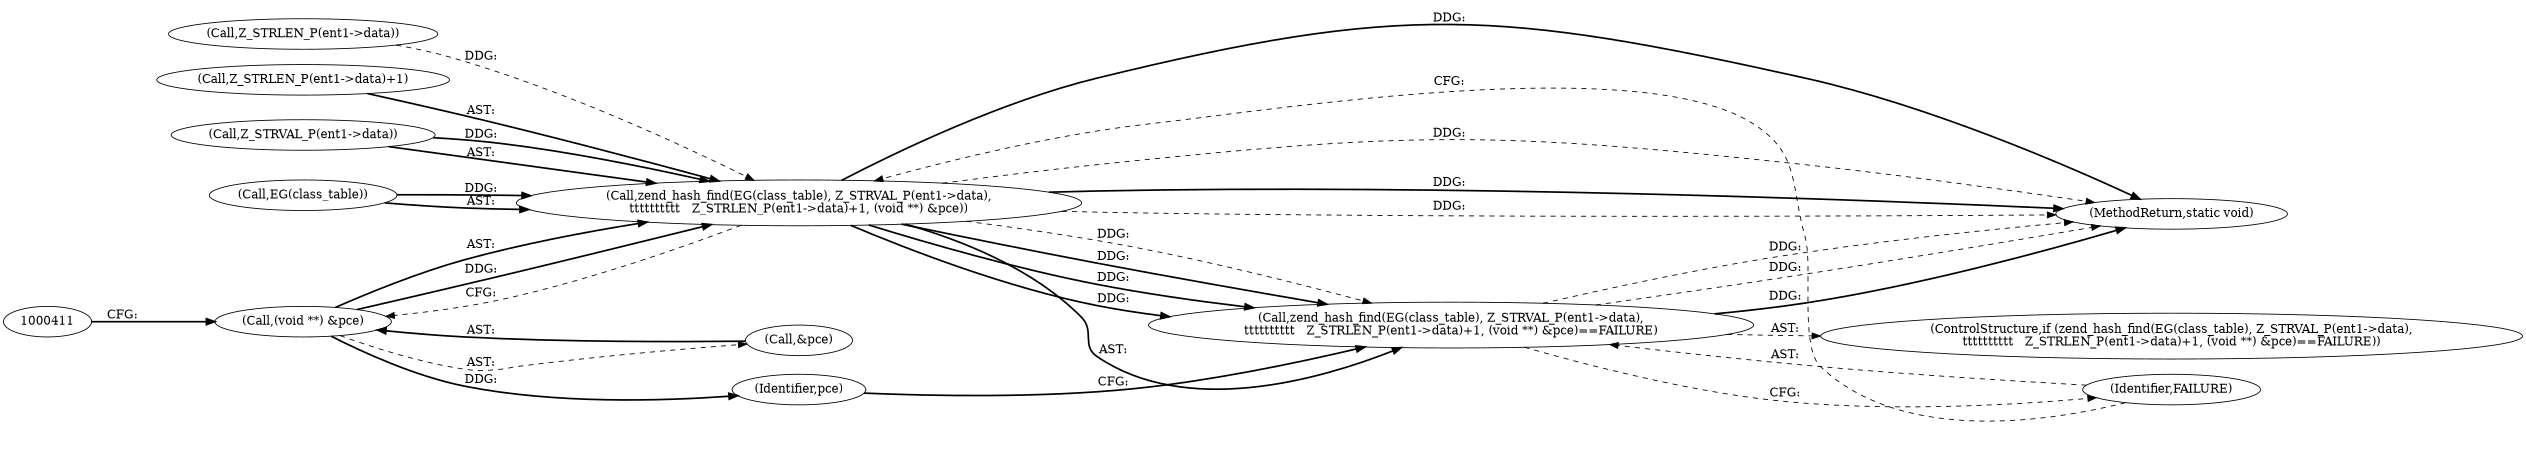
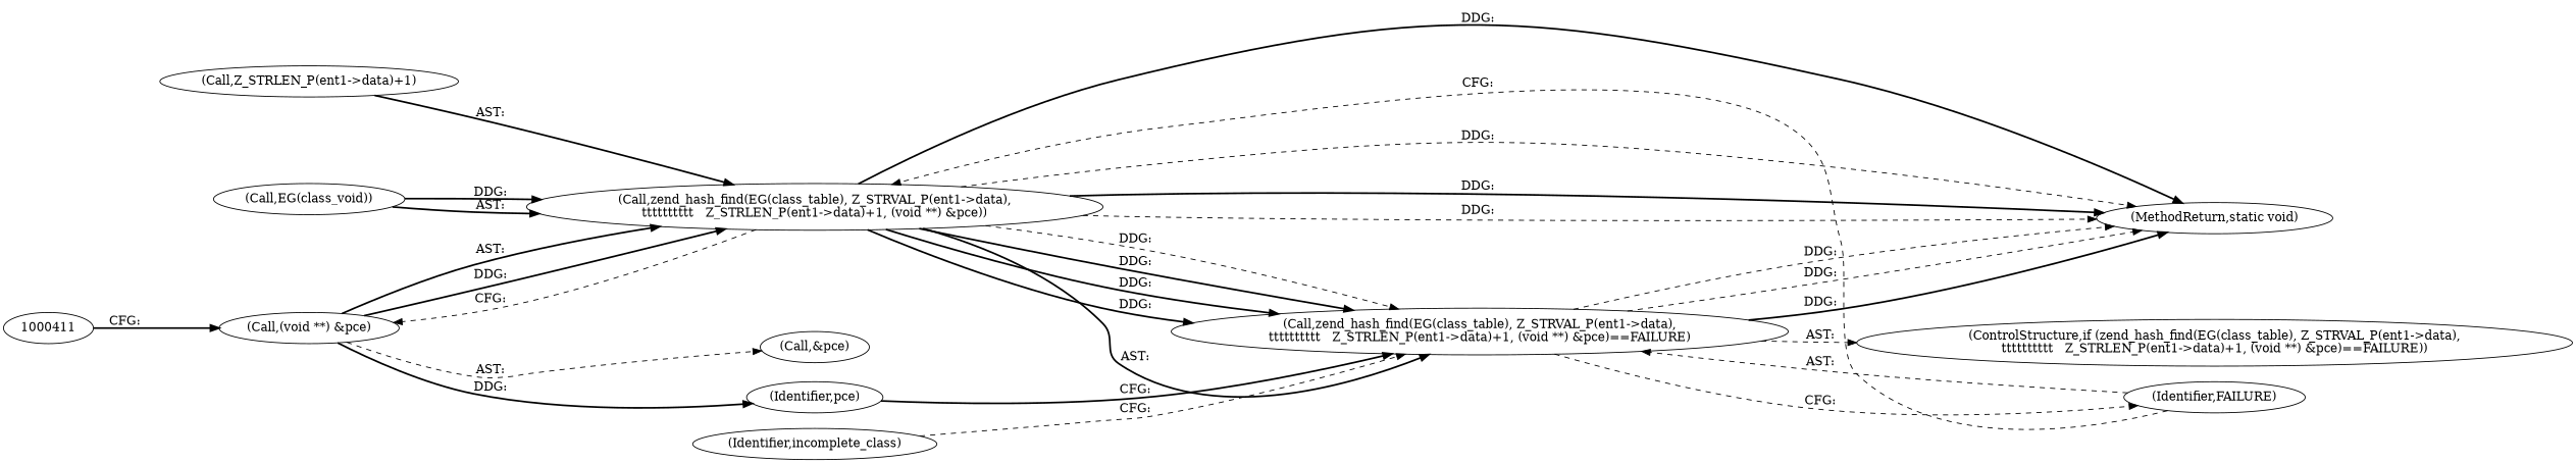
  digraph {
    rankdir=LR
    edge [style=bold]
    n1 [label="(Call,(void **) &pce)"]
    n2 [label="(Call,zend_hash_find(EG(class_table), Z_STRVAL_P(ent1->data),\n\t\t\t\t\t\t\t\t\t\t   Z_STRLEN_P(ent1->data)+1, (void **) &pce))"]
    n3 [label="(Call,&pce)"]
    n4 [label="(Identifier,pce)"]
    n5 [label="(MethodReturn,static void)"]
    n6 [label="(Call,zend_hash_find(EG(class_table), Z_STRVAL_P(ent1->data),\n\t\t\t\t\t\t\t\t\t\t   Z_STRLEN_P(ent1->data)+1, (void **) &pce)==FAILURE)"]
    n7 [label="(ControlStructure,if (zend_hash_find(EG(class_table), Z_STRVAL_P(ent1->data),\n\t\t\t\t\t\t\t\t\t\t   Z_STRLEN_P(ent1->data)+1, (void **) &pce)==FAILURE))"]
    n8 [label="(Identifier,FAILURE)"]
-   n10 [label="(Call,Z_STRLEN_P(ent1->data))"]
+   n9 [label="(Identifier,incomplete_class)"]
    n11 [label="(Call,Z_STRLEN_P(ent1->data)+1)"]
-   n12 [label="(Call,Z_STRVAL_P(ent1->data))"]
-   n13 [label="(Call,EG(class_table))"]
+   n13 [label="(Call,EG(class_void))"]
    1000411
    n1 -> n2 [label="AST: "]
    n1 -> n2 [label="DDG: "]
    n1 -> n3 [label="AST: " style=dashed]
    n1 -> n4 [label="DDG: "]
    n2 -> n1 [label="CFG: " style=dashed]
    n2 -> n5 [label="DDG: "]
    n2 -> n5 [label="DDG: " style=dashed]
    n2 -> n5 [label="DDG: "]
    n2 -> n5 [label="DDG: " style=dashed]
    n2 -> n6 [label="AST: "]
    n2 -> n6 [label="DDG: " style=dashed]
    n2 -> n6 [label="DDG: "]
    n2 -> n6 [label="DDG: "]
    n2 -> n6 [label="DDG: "]
-   n3 -> n1 [label="AST: "]
    n4 -> n6 [label="CFG: "]
    n6 -> n5 [label="DDG: "]
    n6 -> n5 [label="DDG: " style=dashed]
    n6 -> n5 [label="DDG: " style=dashed]
    n6 -> n7 [label="AST: " style=dashed]
    n6 -> n8 [label="CFG: " style=dashed]
    n8 -> n2 [label="CFG: " style=dashed]
    n8 -> n6 [label="AST: " style=dashed]
-   n10 -> n2 [label="DDG: " style=dashed]
+   n9 -> n6 [label="CFG: " style=dashed]
    n11 -> n2 [label="AST: "]
-   n12 -> n2 [label="AST: "]
-   n12 -> n2 [label="DDG: "]
    n13 -> n2 [label="AST: "]
    n13 -> n2 [label="DDG: "]
    1000411 -> n1 [label="CFG: "]
  }
